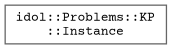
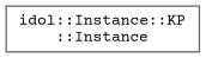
  digraph {
    rankdir=TB
    fontname="Courier Prime"
-   n1 [color=grey40 fillcolor=white fontname="Courier Prime" fontsize=10 height=0.2 label="idol::Problems::KP\l::Instance" shape=box style=filled width=0.4]
+   n1 [color=grey40 fillcolor=white fontname="Courier Prime" fontsize=10 height=0.2 label="idol::Instance::KP\l::Instance" shape=box style=filled width=0.4]
  }
